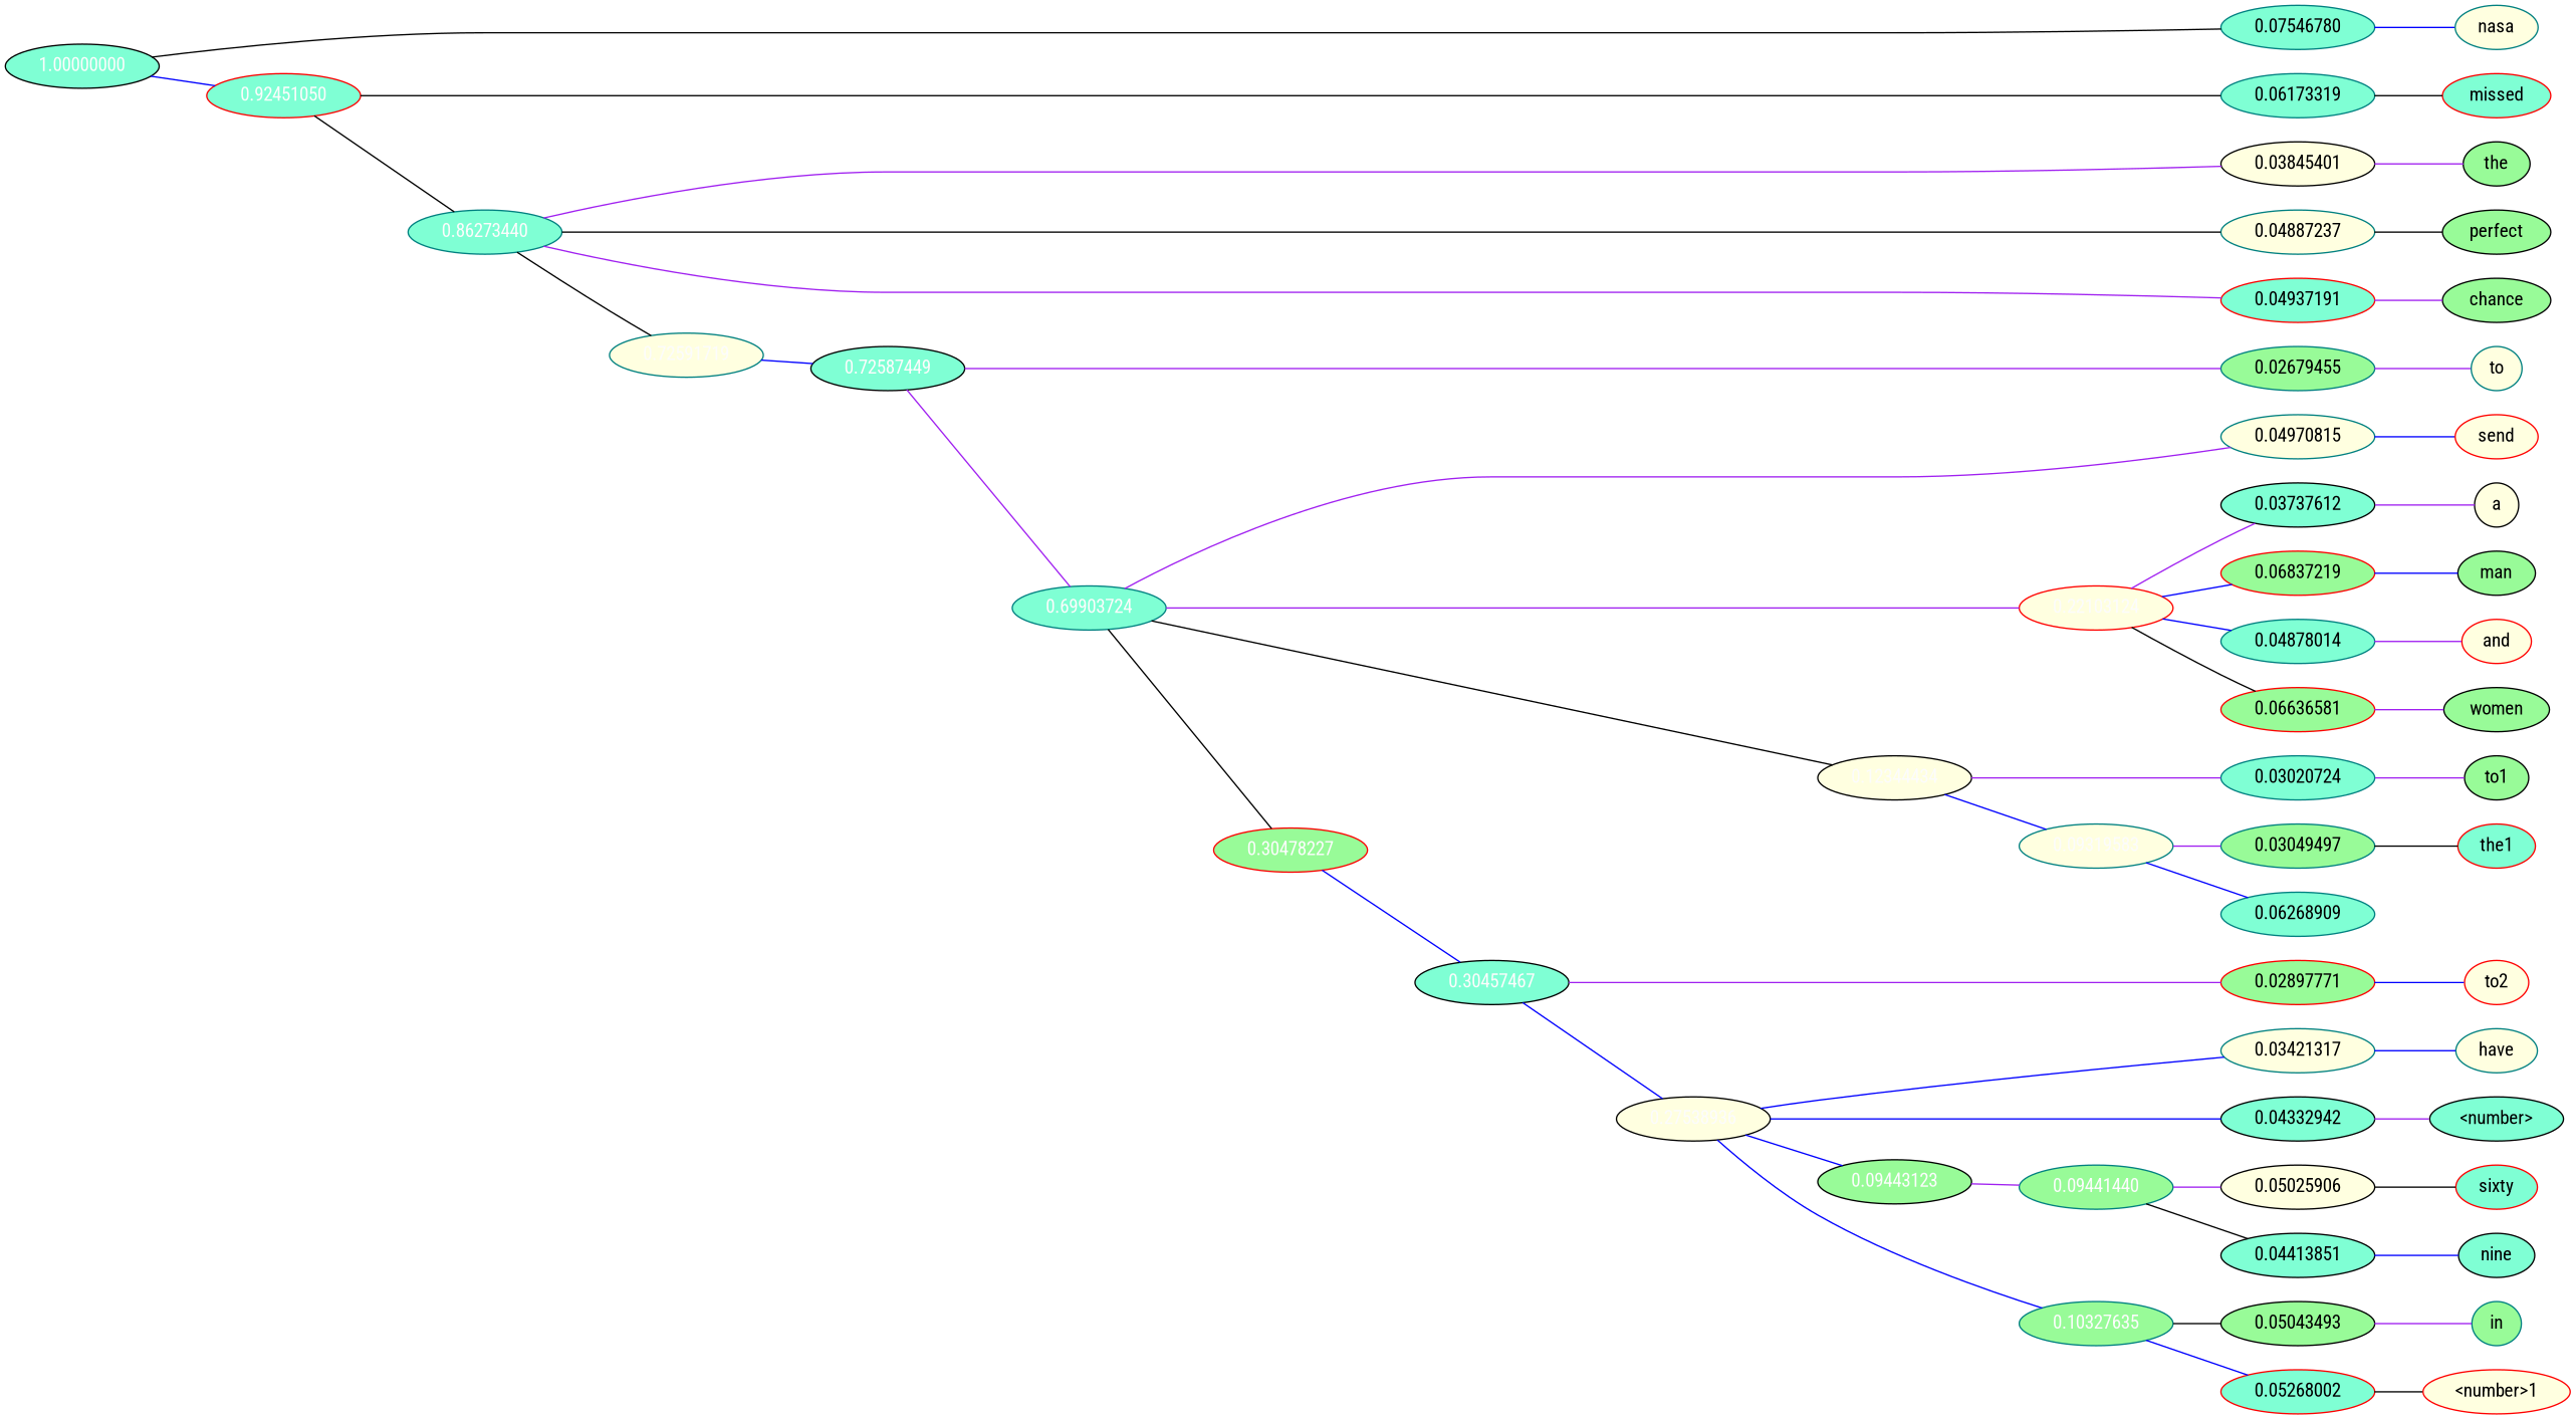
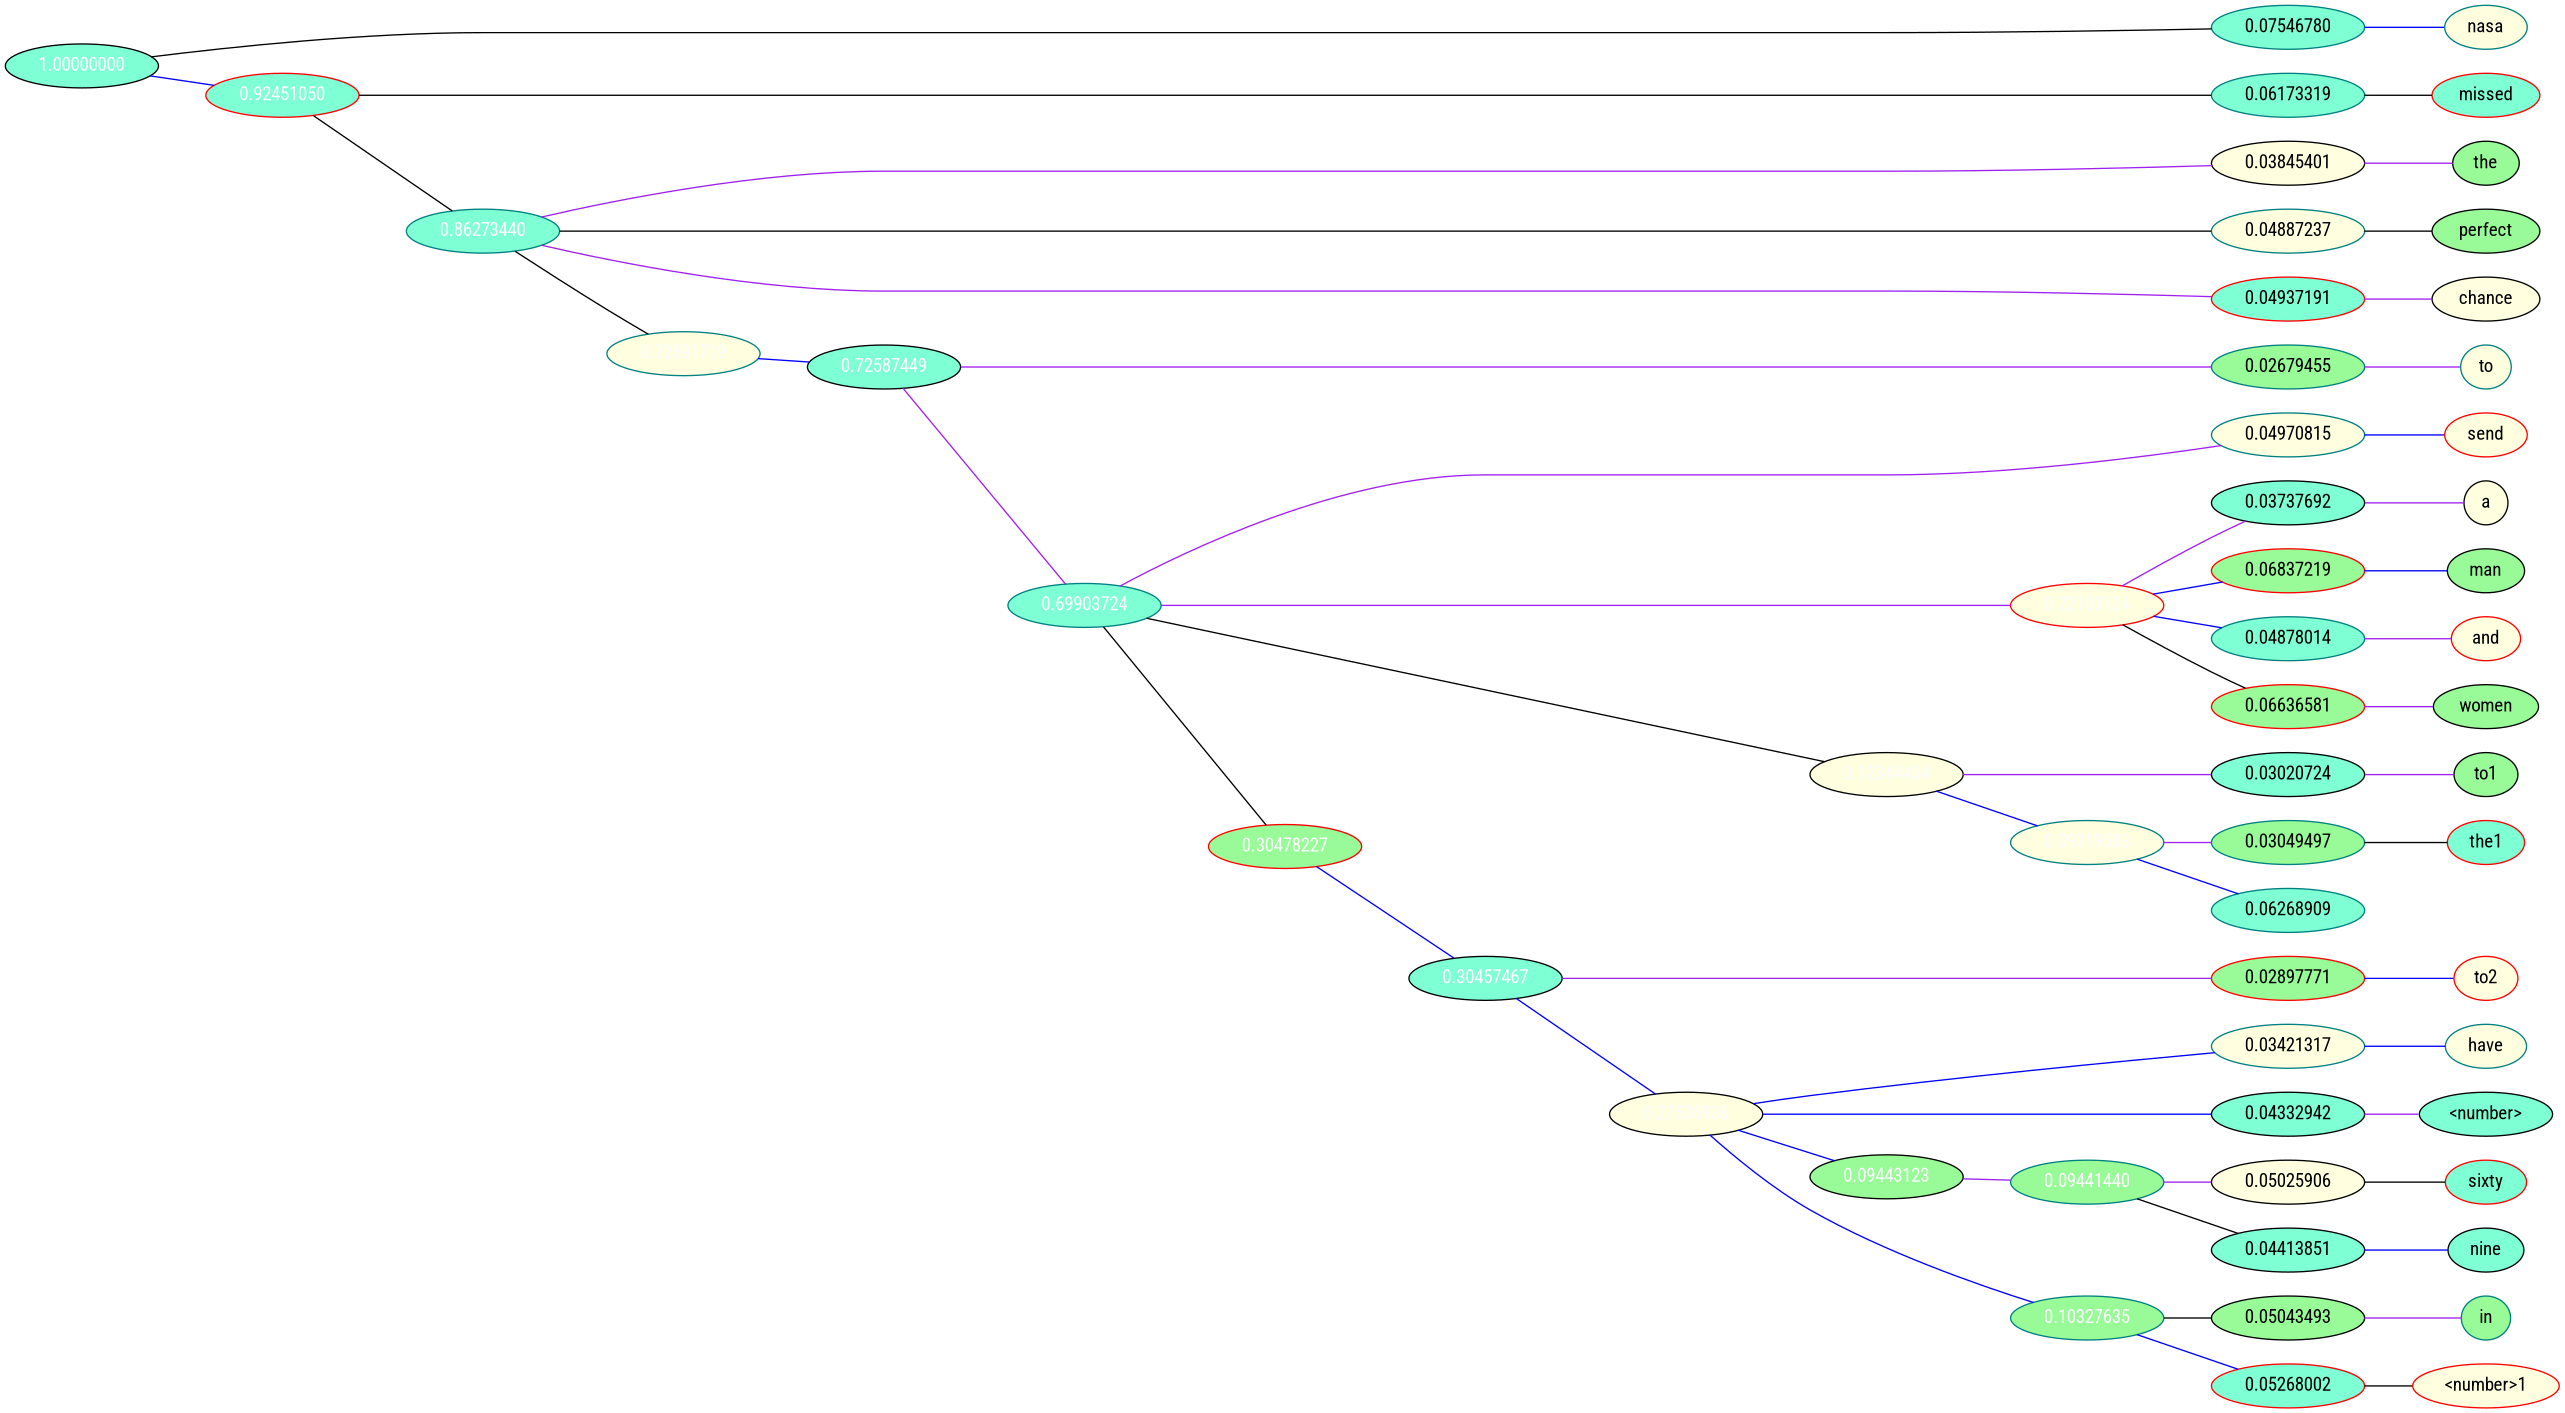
  graph {
    fontname="Roboto Condensed"
    rankdir=LR
    node [color=black fillcolor=aquamarine fontname="Roboto Condensed" format=png nodesep=0.001 ordering=out overlap_scaling=0.01 ranksep=0.001 style=filled fontcolor=black]
    edge [color=purple fontname="Roboto Condensed"]
    n1 [color=teal fillcolor=lightyellow height=0.15 label=nasa style="filled,solid" width=0.15 fontcolor=""]
    n2 [color=red height=0.15 label=missed style="filled,solid" width=0.15 fontcolor=""]
    n3 [fillcolor=palegreen height=0.15 label=the style="filled,solid" width=0.15 fontcolor=""]
    n4 [fillcolor=palegreen height=0.15 label=perfect style="filled,solid" width=0.15 fontcolor=""]
-   n5 [fillcolor=palegreen height=0.15 label=chance style="filled,solid" width=0.15 fontcolor=""]
+   n5 [fillcolor=lightyellow height=0.15 label=chance style="filled,solid" width=0.15 fontcolor=""]
    n6 [color=teal fillcolor=lightyellow height=0.15 label=to style="filled,solid" width=0.15 fontcolor=""]
    n7 [color=red fillcolor=lightyellow height=0.15 label=send style="filled,solid" width=0.15 fontcolor=""]
    n8 [fillcolor=lightyellow height=0.15 label=a style="filled,solid" width=0.15 fontcolor=""]
    n9 [fillcolor=palegreen height=0.15 label=man style="filled,solid" width=0.15 fontcolor=""]
    n10 [color=red fillcolor=lightyellow height=0.15 label=and style="filled,solid" width=0.15 fontcolor=""]
    n11 [fillcolor=palegreen height=0.15 label=women style="filled,solid" width=0.15 fontcolor=""]
    n12 [fillcolor=palegreen height=0.15 label=to1 style="filled,solid" width=0.15 fontcolor=""]
    n13 [color=red height=0.15 label=the1 style="filled,solid" width=0.15 fontcolor=""]
    n14 [color=red fillcolor=lightyellow height=0.15 label=to2 style="filled,solid" width=0.15 fontcolor=""]
    n15 [color=teal fillcolor=lightyellow height=0.15 label=have style="filled,solid" width=0.15 fontcolor=""]
    n16 [height=0.15 label="\<number\>" style="filled,solid" width=0.15 fontcolor=""]
    n17 [color=red height=0.15 label=sixty style="filled,solid" width=0.15 fontcolor=""]
    n18 [height=0.15 label=nine style="filled,solid" width=0.15 fontcolor=""]
    n19 [color=teal fillcolor=palegreen height=0.15 label=in style="filled,solid" width=0.15 fontcolor=""]
    n20 [color=red fillcolor=lightyellow height=0.15 label="\<number\>1" style="filled,solid" width=0.15 fontcolor=""]
    n21 [color=teal height=0.15 label=0.07546780 width=0.15]
    n22 [color=teal height=0.15 label=0.06173319 width=0.15]
    n23 [fillcolor=lightyellow height=0.15 label=0.03845401 width=0.15]
    n24 [color=teal fillcolor=lightyellow height=0.15 label=0.04887237 width=0.15]
    n25 [color=red height=0.15 label=0.04937191 width=0.15]
    n26 [color=teal fillcolor=palegreen height=0.15 label=0.02679455 width=0.15]
    n27 [color=teal fillcolor=lightyellow height=0.15 label=0.04970815 width=0.15]
-   n28 [height=0.15 label=0.03737612 width=0.15]
+   n28 [height=0.15 label=0.03737692 width=0.15]
    n29 [color=red fillcolor=palegreen height=0.15 label=0.06837219 width=0.15]
    n30 [color=teal height=0.15 label=0.04878014 width=0.15]
    n31 [color=red fillcolor=palegreen height=0.15 label=0.06636581 width=0.15]
-   n32 [color=teal height=0.15 label=0.03020724 width=0.15]
+   n32 [height=0.15 label=0.03020724 width=0.15]
    n33 [color=teal fillcolor=palegreen height=0.15 label=0.03049497 width=0.15]
    n34 [color=teal height=0.15 label=0.06268909 width=0.15]
    n35 [color=red fillcolor=palegreen height=0.15 label=0.02897771 width=0.15]
    n36 [color=teal fillcolor=lightyellow height=0.15 label=0.03421317 width=0.15]
    n37 [height=0.15 label=0.04332942 width=0.15]
    n38 [fillcolor=lightyellow height=0.15 label=0.05025906 width=0.15]
    n39 [height=0.15 label=0.04413851 width=0.15]
    n40 [fillcolor=palegreen height=0.15 label=0.05043493 width=0.15]
    n41 [color=red height=0.15 label=0.05268002 width=0.15]
    n42 [fontcolor=grey99 height=0.15 label=1.00000000 width=0.15]
    n43 [color=red fontcolor=grey99 height=0.15 label=0.92451050 width=0.15]
    n44 [color=teal fontcolor=grey99 height=0.15 label=0.86273440 width=0.15]
    n45 [color=teal fillcolor=lightyellow fontcolor=grey99 height=0.15 label=0.72591719 width=0.15]
    n46 [fontcolor=grey99 height=0.15 label=0.72587449 width=0.15]
    n47 [color=teal fontcolor=grey99 height=0.15 label=0.69903724 width=0.15]
    n48 [color=red fillcolor=lightyellow fontcolor=grey99 height=0.15 label=0.22103124 width=0.15]
    n49 [fillcolor=lightyellow fontcolor=grey99 height=0.15 label=0.12344434 width=0.15]
    n50 [color=red fillcolor=palegreen fontcolor=grey99 height=0.15 label=0.30478227 width=0.15]
    n51 [color=teal fillcolor=lightyellow fontcolor=grey99 height=0.15 label=0.09319583 width=0.15]
    n52 [fontcolor=grey99 height=0.15 label=0.30457467 width=0.15]
    n53 [fillcolor=lightyellow fontcolor=grey99 height=0.15 label=0.27538936 width=0.15]
    n54 [fillcolor=palegreen fontcolor=grey99 height=0.15 label=0.09443123 width=0.15]
    n55 [color=teal fillcolor=palegreen fontcolor=grey99 height=0.15 label=0.10327635 width=0.15]
    n56 [color=teal fillcolor=palegreen fontcolor=grey99 height=0.15 label=0.09441440 width=0.15]
    subgraph sub_1 {
      rank=same
      n1
      n2
      n3
      n4
      n5
      n6
      n7
      n8
      n9
      n10
      n11
      n12
      n13
      n14
      n15
      n16
      n17
      n18
      n19
      n20
    }
    subgraph sub_2 {
      rank=same
      n21
      n22
      n23
      n24
      n25
      n26
      n27
      n28
      n29
      n30
      n31
      n32
      n33
      n34
      n35
      n36
      n37
      n38
      n39
      n40
      n41
    }
    n21 -- n1 [color=blue]
    n22 -- n2 [color=black]
    n23 -- n3
    n24 -- n4 [color=black]
    n25 -- n5
    n26 -- n6
    n27 -- n7 [color=blue]
    n28 -- n8
    n29 -- n9 [color=blue]
    n30 -- n10
    n31 -- n11
    n32 -- n12
    n33 -- n13 [color=black]
    n35 -- n14 [color=blue]
    n36 -- n15 [color=blue]
    n37 -- n16
    n38 -- n17 [color=black]
    n39 -- n18 [color=blue]
    n40 -- n19
    n41 -- n20 [color=black]
    n42 -- n21 [color=black]
    n42 -- n43 [color=blue]
    n43 -- n22 [color=black]
    n43 -- n44 [color=black]
    n44 -- n23
    n44 -- n24 [color=black]
    n44 -- n25
    n44 -- n45 [color=black]
    n45 -- n46 [color=blue]
    n46 -- n26
    n46 -- n47
    n47 -- n27
    n47 -- n48
    n47 -- n49 [color=black]
    n47 -- n50 [color=black]
    n48 -- n28
    n48 -- n29 [color=blue]
    n48 -- n30 [color=blue]
    n48 -- n31 [color=black]
    n49 -- n32
    n49 -- n51 [color=blue]
    n50 -- n52 [color=blue]
    n51 -- n33
    n51 -- n34 [color=blue]
    n52 -- n35
    n52 -- n53 [color=blue]
    n53 -- n36 [color=blue]
    n53 -- n37 [color=blue]
    n53 -- n54 [color=blue]
    n53 -- n55 [color=blue]
    n54 -- n56
    n55 -- n40 [color=black]
    n55 -- n41 [color=blue]
    n56 -- n38
    n56 -- n39 [color=black]
  }
